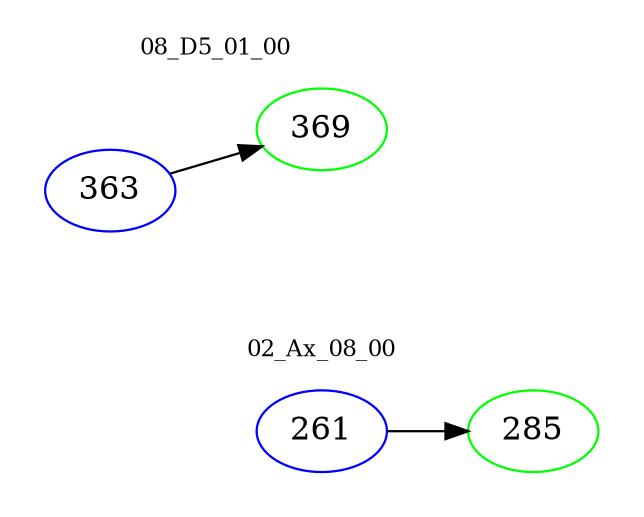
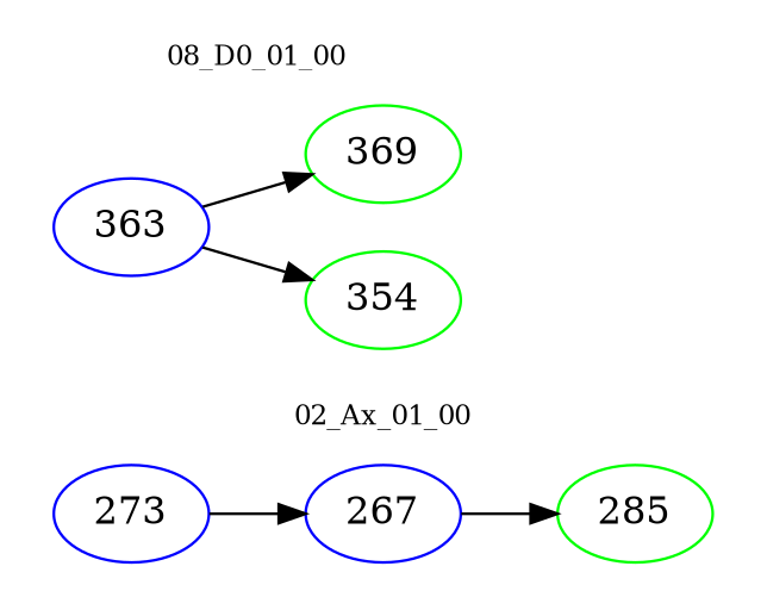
  digraph {
    rankdir=LR
    node [color=blue]
    edge [color=black]
-   n2 [label=261]
+   n1 [label=273]
+   n2 [label=267]
    n3 [color=green label=285]
    n4 [label=363]
+   n5 [color=green label=354]
    n6 [color=green label=369]
    subgraph cluster_1 {
      color=white
      fontsize=10
-     label="02_Ax_08_00"
+     label="02_Ax_01_00"
+     n1
      n2
      n3
    }
    subgraph cluster_2 {
      color=white
      fontsize=10
-     label="08_D5_01_00"
+     label="08_D0_01_00"
      n4
+     n5
      n6
    }
+   n1 -> n2
    n2 -> n3
+   n4 -> n5
    n4 -> n6
  }
